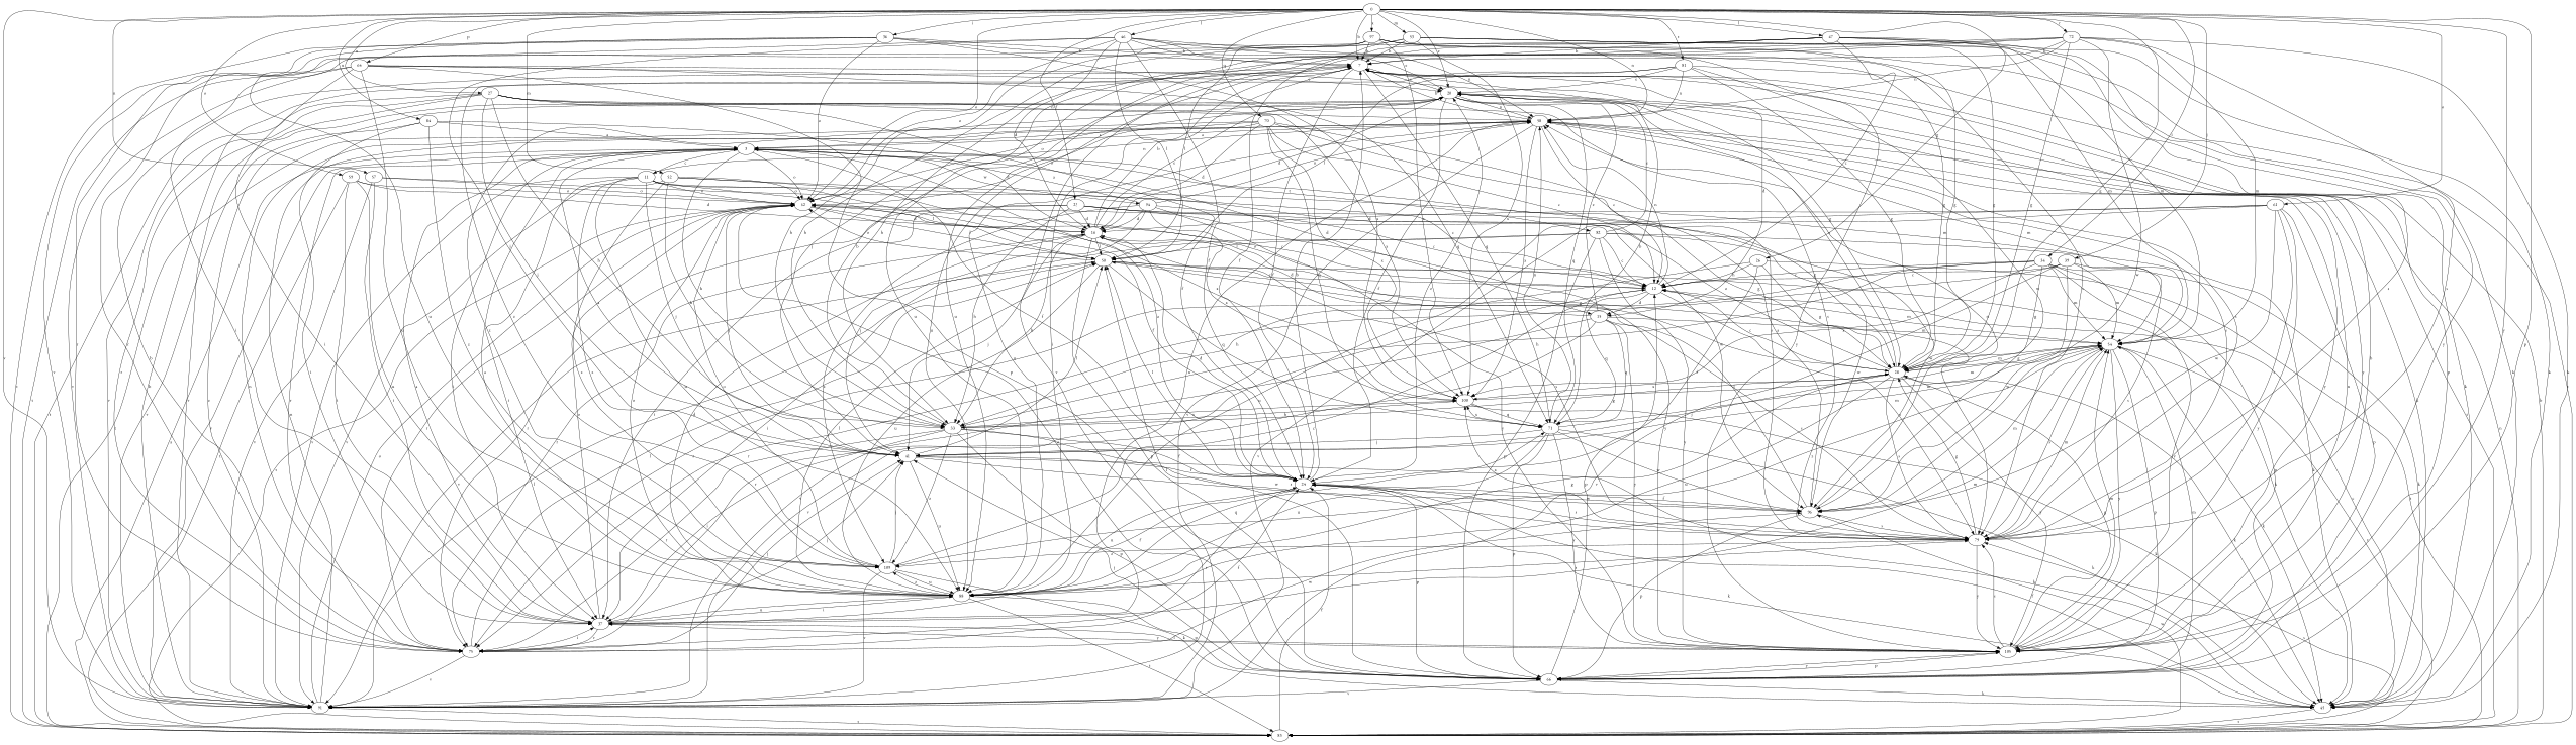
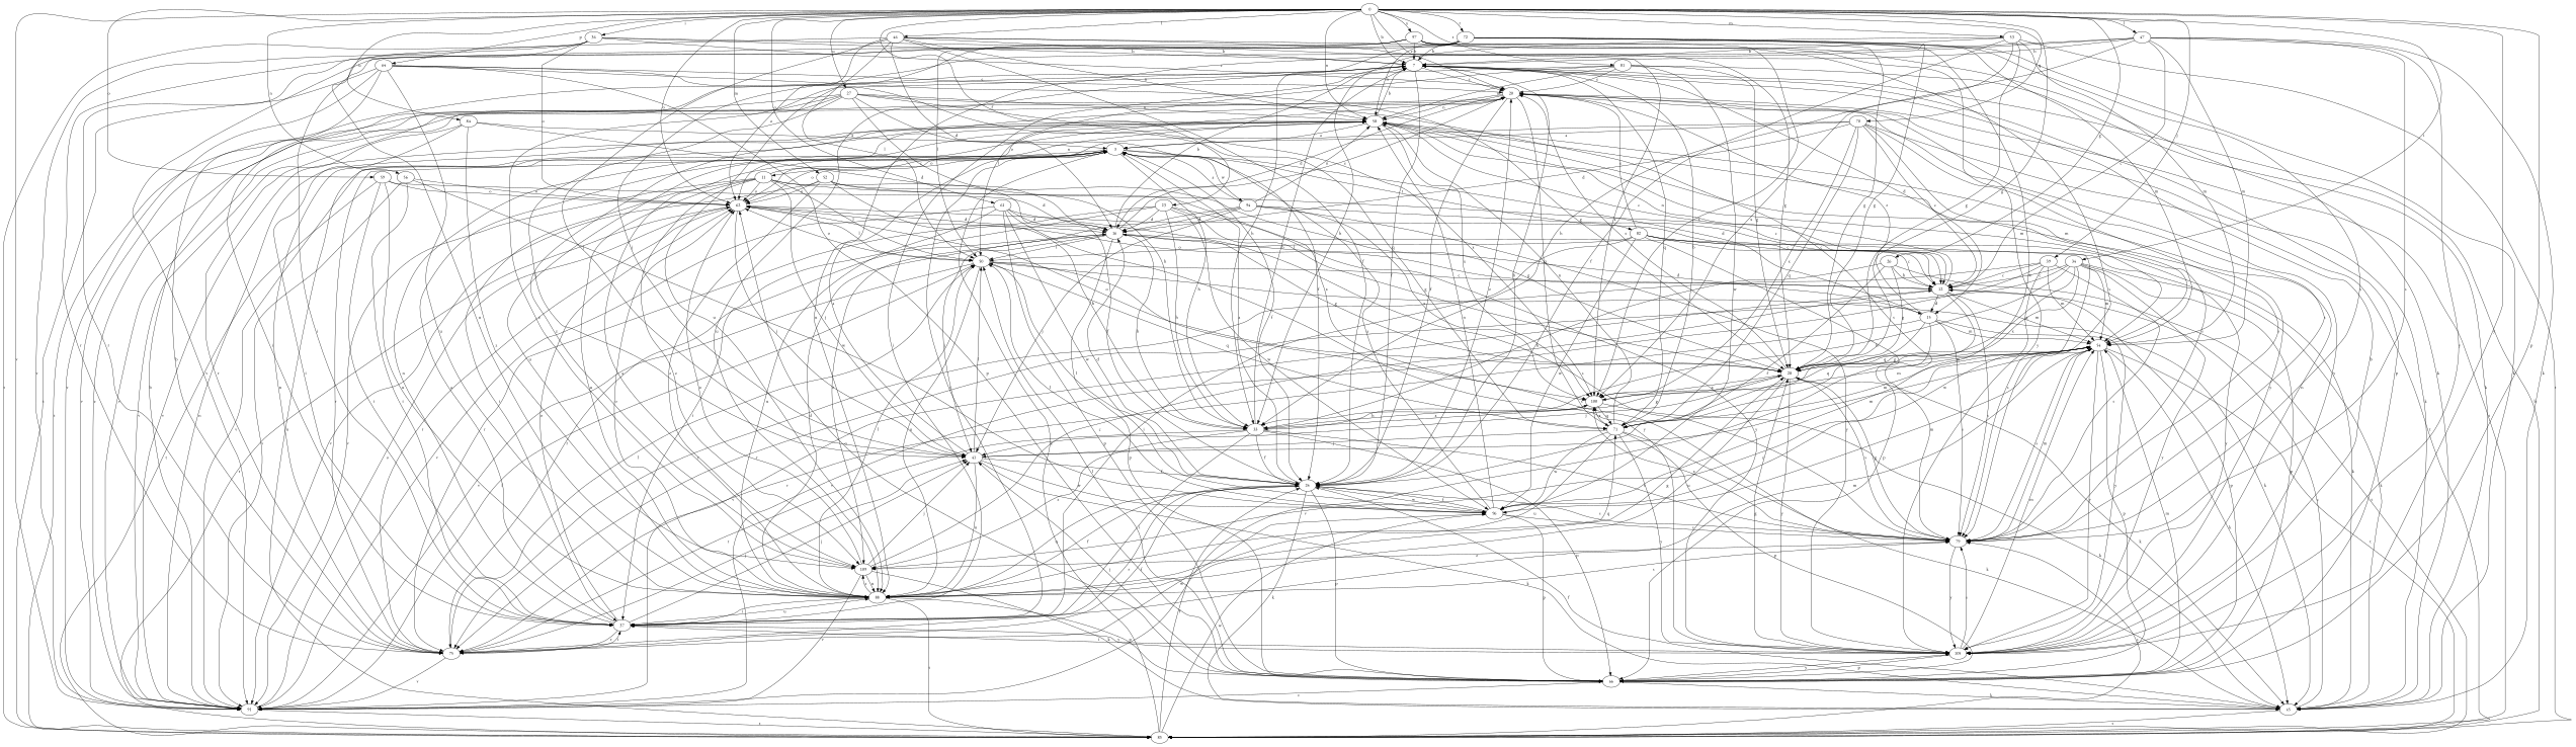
  strict digraph {
    fontname="EB Garamond"
    node [fontname="EB Garamond"]
    edge [fontname="EB Garamond"]
    0
    7
    20
    23
    26
    28
    34
    36
    39
    46
    47
    52
    53
-   57
+   57 [label=56]
    58
    59
    61
    62
    64
    66
    70
    72
    81
    84
    n25 [label=27]
    91
    97
    105
    15
    24
    37
    71
    88
    109
    79
    16
    45
    83
    33
    75
    96
    12
    41
    54
    100
    50
    3
    11
    82
    94
    0 -> 7 [label=b]
    0 -> 20 [label=e]
    0 -> 23 [label=f]
    0 -> 26 [label=g]
    0 -> 28 [label=g]
    0 -> 34 [label=i]
    0 -> 36 [label=i]
    0 -> 39 [label=j]
    0 -> 46 [label=l]
    0 -> 47 [label=l]
    0 -> 52 [label=m]
    0 -> 53 [label=m]
    0 -> 57 [label=n]
    0 -> 58 [label=n]
    0 -> 59 [label=o]
    0 -> 61 [label=o]
    0 -> 62 [label=o]
    0 -> 64 [label=p]
    0 -> 66 [label=p]
    0 -> 70 [label=q]
    0 -> 72 [label=r]
    0 -> 81 [label=t]
    0 -> 84 [label=u]
    0 -> n25 [label=u]
    0 -> 91 [label=v]
    0 -> 97 [label=x]
    0 -> 105 [label=y]
    7 -> 20 [label=e]
    7 -> 66 [label=p]
    7 -> 15 [label=d]
    7 -> 24 [label=f]
    7 -> 37 [label=i]
    7 -> 71 [label=q]
    7 -> 88 [label=u]
    20 -> 58 [label=n]
    20 -> 62 [label=o]
    20 -> 91 [label=v]
    20 -> 105 [label=y]
    20 -> 24 [label=f]
    20 -> 71 [label=q]
    20 -> 109 [label=z]
    20 -> 79 [label=s]
    20 -> 16 [label=d]
    20 -> 45 [label=k]
    20 -> 83 [label=t]
    23 -> 28 [label=g]
    23 -> 105 [label=y]
    23 -> 37 [label=i]
    23 -> 16 [label=d]
    23 -> 33 [label=h]
    23 -> 75 [label=r]
    23 -> 96 [label=w]
    26 -> 28 [label=g]
    26 -> 24 [label=f]
    26 -> 83 [label=t]
    26 -> 33 [label=h]
    26 -> 12 [label=h]
    28 -> 20 [label=e]
    28 -> 62 [label=o]
    28 -> 105 [label=y]
    28 -> 88 [label=u]
    28 -> 79 [label=s]
    28 -> 45 [label=k]
-   28 -> 12 [label=c]
    28 -> 41 [label=j]
    28 -> 54 [label=m]
    28 -> 100 [label=x]
    34 -> 28 [label=g]
    34 -> 66 [label=p]
    34 -> 105 [label=y]
    34 -> 45 [label=k]
    34 -> 33 [label=h]
    34 -> 75 [label=r]
    34 -> 12 [label=c]
    34 -> 54 [label=m]
    34 -> 100 [label=x]
    36 -> 7 [label=b]
    36 -> 20 [label=e]
    36 -> 62 [label=o]
    36 -> 91 [label=v]
    36 -> 83 [label=t]
    36 -> 75 [label=r]
    36 -> 100 [label=x]
    39 -> 91 [label=v]
    39 -> 79 [label=s]
    39 -> 75 [label=r]
    39 -> 96 [label=w]
    39 -> 12 [label=c]
    39 -> 54 [label=m]
    46 -> 7 [label=b]
    46 -> 28 [label=g]
    46 -> 58 [label=n]
    46 -> 62 [label=o]
    46 -> 24 [label=f]
    46 -> 88 [label=u]
    46 -> 79 [label=s]
    46 -> 16 [label=d]
    46 -> 41 [label=j]
    46 -> 50 [label=l]
    47 -> 7 [label=b]
    47 -> 105 [label=y]
    47 -> 88 [label=u]
    47 -> 79 [label=s]
    47 -> 45 [label=k]
    47 -> 33 [label=h]
    47 -> 12 [label=c]
    47 -> 41 [label=j]
    47 -> 54 [label=m]
    52 -> 28 [label=g]
    52 -> 62 [label=o]
    52 -> 91 [label=v]
    52 -> 109 [label=z]
    52 -> 33 [label=h]
    52 -> 100 [label=x]
    53 -> 7 [label=b]
    53 -> 28 [label=g]
    53 -> 24 [label=f]
    53 -> 83 [label=t]
    53 -> 33 [label=h]
    53 -> 54 [label=m]
    53 -> 100 [label=x]
    57 -> 62 [label=o]
    57 -> 91 [label=v]
    57 -> 37 [label=i]
    57 -> 96 [label=w]
    58 -> 7 [label=b]
    58 -> 91 [label=v]
    58 -> 105 [label=y]
    58 -> 88 [label=u]
    58 -> 79 [label=s]
    58 -> 12 [label=c]
    58 -> 54 [label=m]
    58 -> 100 [label=x]
    58 -> 3 [label=a]
    59 -> 62 [label=o]
    59 -> 37 [label=i]
    59 -> 88 [label=u]
    59 -> 16 [label=d]
    59 -> 83 [label=t]
    61 -> 66 [label=p]
    61 -> 91 [label=v]
    61 -> 105 [label=y]
    61 -> 88 [label=u]
    61 -> 79 [label=s]
    61 -> 16 [label=d]
    61 -> 96 [label=w]
    62 -> 16 [label=d]
    62 -> 83 [label=t]
    62 -> 75 [label=r]
    62 -> 12 [label=c]
    62 -> 41 [label=j]
    62 -> 50 [label=l]
    64 -> 20 [label=e]
    64 -> 28 [label=g]
    64 -> 66 [label=p]
    64 -> 91 [label=v]
    64 -> 37 [label=i]
    64 -> 71 [label=q]
    64 -> 88 [label=u]
    64 -> 83 [label=t]
    66 -> 62 [label=o]
    66 -> 91 [label=v]
    66 -> 105 [label=y]
    66 -> 45 [label=k]
    66 -> 12 [label=p]
    66 -> 41 [label=j]
    66 -> 54 [label=m]
    66 -> 50 [label=l]
    70 -> 62 [label=o]
    70 -> 71 [label=q]
    70 -> 79 [label=s]
    70 -> 16 [label=d]
    70 -> 83 [label=t]
    70 -> 12 [label=c]
    70 -> 54 [label=m]
    70 -> 100 [label=x]
    70 -> 3 [label=a]
    72 -> 7 [label=b]
    72 -> 28 [label=g]
    72 -> 58 [label=n]
    72 -> 91 [label=v]
    72 -> 88 [label=u]
    72 -> 79 [label=s]
    72 -> 45 [label=k]
    72 -> 33 [label=h]
    72 -> 96 [label=w]
    72 -> 54 [label=m]
    81 -> 20 [label=e]
    81 -> 28 [label=g]
    81 -> 58 [label=n]
    81 -> 109 [label=z]
    81 -> 45 [label=k]
    81 -> 96 [label=w]
    81 -> 50 [label=l]
    84 -> 91 [label=v]
    84 -> 37 [label=i]
    84 -> 109 [label=z]
    84 -> 16 [label=d]
    84 -> 3 [label=a]
    n25 -> 58 [label=n]
    n25 -> 91 [label=v]
    n25 -> 24 [label=f]
    n25 -> 79 [label=s]
    n25 -> 83 [label=t]
    n25 -> 33 [label=h]
    n25 -> 75 [label=r]
    n25 -> 41 [label=j]
    n25 -> 100 [label=x]
    91 -> 7 [label=b]
    91 -> 20 [label=e]
    91 -> 58 [label=n]
    91 -> 62 [label=o]
    91 -> 83 [label=t]
    91 -> 50 [label=l]
    97 -> 7 [label=b]
    97 -> 28 [label=g]
    97 -> 105 [label=y]
    97 -> 37 [label=i]
    97 -> 45 [label=k]
    97 -> 75 [label=r]
    97 -> 100 [label=x]
    97 -> 50 [label=l]
    105 -> 7 [label=b]
    105 -> 28 [label=g]
    105 -> 58 [label=n]
    105 -> 66 [label=p]
    105 -> 37 [label=i]
    105 -> 79 [label=s]
    105 -> 54 [label=m]
    15 -> 20 [label=e]
    15 -> 91 [label=v]
    15 -> 105 [label=y]
    15 -> 71 [label=q]
    15 -> 79 [label=s]
    15 -> 16 [label=d]
    15 -> 75 [label=r]
    15 -> 54 [label=m]
    24 -> 7 [label=b]
    24 -> 20 [label=e]
    24 -> 66 [label=p]
    24 -> 88 [label=u]
    24 -> 79 [label=s]
    24 -> 16 [label=d]
    24 -> 45 [label=k]
    24 -> 75 [label=r]
    24 -> 96 [label=w]
    24 -> 50 [label=l]
    24 -> 3 [label=a]
    37 -> 58 [label=n]
    37 -> 62 [label=o]
    37 -> 105 [label=y]
    37 -> 88 [label=u]
    37 -> 75 [label=r]
    37 -> 41 [label=j]
    37 -> 54 [label=m]
    37 -> 3 [label=a]
    71 -> 7 [label=b]
    71 -> 58 [label=n]
    71 -> 66 [label=p]
    71 -> 105 [label=y]
    71 -> 88 [label=u]
    71 -> 45 [label=k]
    71 -> 96 [label=w]
    71 -> 41 [label=j]
    71 -> 54 [label=m]
    71 -> 100 [label=x]
    88 -> 28 [label=g]
    88 -> 62 [label=o]
    88 -> 66 [label=p]
    88 -> 24 [label=f]
    88 -> 37 [label=i]
    88 -> 71 [label=q]
    88 -> 109 [label=z]
    88 -> 79 [label=s]
    88 -> 16 [label=d]
    88 -> 83 [label=t]
    88 -> 50 [label=l]
    88 -> 3 [label=a]
    109 -> 62 [label=o]
    109 -> 91 [label=v]
    109 -> 88 [label=u]
    109 -> 45 [label=k]
    109 -> 12 [label=c]
    109 -> 41 [label=j]
    79 -> 28 [label=g]
    79 -> 105 [label=y]
    79 -> 109 [label=z]
    79 -> 54 [label=m]
    79 -> 100 [label=x]
    16 -> 7 [label=b]
    16 -> 20 [label=e]
    16 -> 28 [label=g]
    16 -> 66 [label=p]
    16 -> 79 [label=s]
    16 -> 33 [label=h]
    16 -> 75 [label=r]
    16 -> 41 [label=j]
    16 -> 50 [label=l]
    45 -> 24 [label=f]
    45 -> 83 [label=t]
    45 -> 12 [label=c]
    83 -> 7 [label=b]
    83 -> 58 [label=n]
    83 -> 24 [label=f]
    83 -> 79 [label=s]
    83 -> 96 [label=w]
    83 -> 3 [label=a]
    33 -> 7 [label=b]
    33 -> 28 [label=g]
    33 -> 66 [label=p]
    33 -> 24 [label=f]
    33 -> 37 [label=i]
    33 -> 109 [label=z]
    33 -> 79 [label=s]
    33 -> 75 [label=r]
    33 -> 100 [label=x]
    75 -> 7 [label=b]
    75 -> 58 [label=n]
    75 -> 91 [label=v]
    75 -> 24 [label=f]
    75 -> 37 [label=i]
    75 -> 96 [label=w]
    75 -> 41 [label=j]
    75 -> 50 [label=l]
    96 -> 58 [label=n]
    96 -> 66 [label=p]
    96 -> 24 [label=f]
    96 -> 79 [label=s]
    96 -> 54 [label=m]
    96 -> 50 [label=l]
    96 -> 3 [label=a]
    12 -> 58 [label=n]
    12 -> 62 [label=o]
    12 -> 91 [label=v]
    12 -> 15 [label=d]
    12 -> 71 [label=q]
    12 -> 79 [label=s]
    12 -> 54 [label=m]
    41 -> 24 [label=f]
    41 -> 88 [label=u]
    41 -> 45 [label=k]
    41 -> 96 [label=w]
    41 -> 54 [label=m]
    41 -> 50 [label=l]
    41 -> 3 [label=a]
    54 -> 28 [label=g]
    54 -> 66 [label=p]
    54 -> 105 [label=y]
    54 -> 109 [label=z]
    54 -> 79 [label=s]
    54 -> 45 [label=k]
    54 -> 83 [label=t]
    100 -> 71 [label=q]
    100 -> 45 [label=k]
    100 -> 33 [label=h]
    100 -> 54 [label=m]
    50 -> 62 [label=o]
    50 -> 91 [label=v]
    50 -> 71 [label=q]
    50 -> 88 [label=u]
    50 -> 79 [label=s]
    50 -> 45 [label=k]
    50 -> 12 [label=c]
    3 -> 62 [label=o]
    3 -> 91 [label=v]
    3 -> 15 [label=d]
    3 -> 24 [label=f]
    3 -> 37 [label=i]
    3 -> 33 [label=h]
    3 -> 75 [label=r]
    3 -> 11 [label=c]
    3 -> 82 [label=t]
    3 -> 94 [label=w]
    11 -> 58 [label=n]
    11 -> 62 [label=o]
    11 -> 91 [label=v]
    11 -> 24 [label=f]
    11 -> 37 [label=i]
    11 -> 88 [label=u]
    11 -> 109 [label=z]
    11 -> 12 [label=c]
    11 -> 41 [label=j]
    11 -> 50 [label=l]
    82 -> 20 [label=e]
    82 -> 66 [label=p]
    82 -> 105 [label=y]
    82 -> 37 [label=i]
    82 -> 45 [label=k]
    82 -> 96 [label=w]
    82 -> 12 [label=c]
    82 -> 50 [label=l]
    94 -> 58 [label=n]
    94 -> 105 [label=y]
    94 -> 109 [label=z]
    94 -> 16 [label=d]
    94 -> 12 [label=c]
    94 -> 41 [label=j]
    94 -> 100 [label=x]
    94 -> 3 [label=a]
  }
